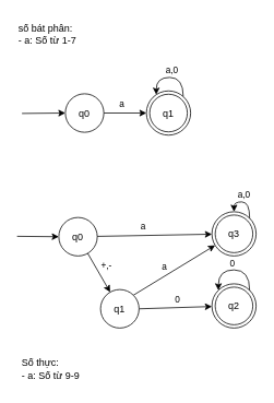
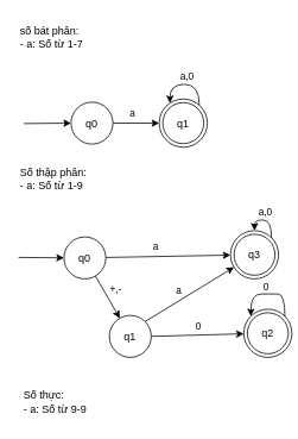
  <mxCell id="0" />
  <mxCell id="1" parent="0" />
  <mxCell id="2" style="edgeStyle=orthogonalEdgeStyle;rounded=0;orthogonalLoop=1;jettySize=auto;html=1;exitX=1;exitY=0.5;exitDx=0;exitDy=0;" edge="1" parent="1" source="4" target="9"><mxGeometry relative="1" as="geometry"><mxPoint x="183" y="137.5" as="targetPoint" /></mxGeometry></mxCell>
  <mxCell id="3" value="a" style="edgeLabel;html=1;align=center;verticalAlign=middle;resizable=0;points=[];" vertex="1" connectable="0" parent="2"><mxGeometry x="-0.193" y="2" relative="1" as="geometry"><mxPoint y="-9" as="offset" /></mxGeometry></mxCell>
  <mxCell id="4" value="q0" style="ellipse;whiteSpace=wrap;html=1;aspect=fixed;" vertex="1" parent="1"><mxGeometry x="79" y="114" width="47" height="47" as="geometry" /></mxCell>
  <mxCell id="5" value="" style="endArrow=classic;html=1;rounded=0;" edge="1" parent="1" target="4"><mxGeometry width="50" height="50" relative="1" as="geometry"><mxPoint x="26" y="138" as="sourcePoint" /><mxPoint x="391" y="252" as="targetPoint" /></mxGeometry></mxCell>
  <mxCell id="6" value="số bát phân:&lt;div&gt;- a: S&lt;span style=&quot;background-color: initial;&quot;&gt;ố từ 1-7&lt;/span&gt;&lt;/div&gt;" style="text;html=1;align=left;verticalAlign=middle;resizable=0;points=[];autosize=1;strokeColor=none;fillColor=none;" vertex="1" parent="1"><mxGeometry x="20" y="20" width="89" height="41" as="geometry" /></mxCell>
  <mxCell id="7" style="edgeStyle=orthogonalEdgeStyle;rounded=0;orthogonalLoop=1;jettySize=auto;html=1;curved=1;" edge="1" parent="1" source="9" target="9"><mxGeometry relative="1" as="geometry"><mxPoint x="223.117" y="120.883" as="sourcePoint" /><mxPoint x="189.883" y="120.883" as="targetPoint" /><Array as="points"><mxPoint x="223" y="94" /><mxPoint x="190" y="94" /></Array></mxGeometry></mxCell>
  <mxCell id="8" value="a,0" style="edgeLabel;html=1;align=center;verticalAlign=middle;resizable=0;points=[];" vertex="1" connectable="0" parent="7"><mxGeometry x="0.011" y="-2" relative="1" as="geometry"><mxPoint x="1" y="-8" as="offset" /></mxGeometry></mxCell>
  <mxCell id="9" value="q1" style="ellipse;shape=doubleEllipse;whiteSpace=wrap;html=1;aspect=fixed;" vertex="1" parent="1"><mxGeometry x="178" y="110.5" width="54" height="54" as="geometry" /></mxCell>
+ <mxCell id="10" value="Số thập phân:&lt;div&gt;- a: Số từ 1-9&lt;/div&gt;" style="text;html=1;align=left;verticalAlign=middle;resizable=0;points=[];autosize=1;strokeColor=none;fillColor=none;" vertex="1" parent="1"><mxGeometry x="20" y="179" width="93" height="41" as="geometry" /></mxCell>
  <mxCell id="11" style="rounded=0;orthogonalLoop=1;jettySize=auto;html=1;" edge="1" parent="1" source="15" target="20"><mxGeometry relative="1" as="geometry" /></mxCell>
  <mxCell id="12" value="+,-" style="edgeLabel;html=1;align=center;verticalAlign=middle;resizable=0;points=[];" vertex="1" connectable="0" parent="11"><mxGeometry x="-0.063" y="-1" relative="1" as="geometry"><mxPoint x="10" y="-8" as="offset" /></mxGeometry></mxCell>
  <mxCell id="13" style="rounded=0;orthogonalLoop=1;jettySize=auto;html=1;" edge="1" parent="1" source="15" target="22"><mxGeometry relative="1" as="geometry"><mxPoint x="276" y="288.5" as="targetPoint" /></mxGeometry></mxCell>
  <mxCell id="14" value="a" style="edgeLabel;html=1;align=center;verticalAlign=middle;resizable=0;points=[];" vertex="1" connectable="0" parent="13"><mxGeometry x="-0.116" relative="1" as="geometry"><mxPoint x="-6" y="-11" as="offset" /></mxGeometry></mxCell>
  <mxCell id="15" value="q0" style="ellipse;whiteSpace=wrap;html=1;aspect=fixed;" vertex="1" parent="1"><mxGeometry x="71" y="265" width="47" height="47" as="geometry" /></mxCell>
  <mxCell id="16" style="rounded=0;orthogonalLoop=1;jettySize=auto;html=1;exitX=1;exitY=0;exitDx=0;exitDy=0;" edge="1" parent="1" source="20" target="22"><mxGeometry relative="1" as="geometry"><mxPoint x="278.635" y="299.313" as="targetPoint" /></mxGeometry></mxCell>
  <mxCell id="17" value="a" style="edgeLabel;html=1;align=center;verticalAlign=middle;resizable=0;points=[];" vertex="1" connectable="0" parent="16"><mxGeometry x="-0.12" relative="1" as="geometry"><mxPoint x="-6" y="-9" as="offset" /></mxGeometry></mxCell>
  <mxCell id="18" style="rounded=0;orthogonalLoop=1;jettySize=auto;html=1;exitX=1;exitY=0.5;exitDx=0;exitDy=0;" edge="1" parent="1" source="20" target="23"><mxGeometry relative="1" as="geometry"><mxPoint x="276" y="376.5" as="targetPoint" /></mxGeometry></mxCell>
  <mxCell id="19" value="0" style="edgeLabel;html=1;align=center;verticalAlign=middle;resizable=0;points=[];" vertex="1" connectable="0" parent="18"><mxGeometry x="-0.108" y="-1" relative="1" as="geometry"><mxPoint x="6" y="-12" as="offset" /></mxGeometry></mxCell>
  <mxCell id="20" value="q1" style="ellipse;whiteSpace=wrap;html=1;aspect=fixed;" vertex="1" parent="1"><mxGeometry x="122" y="353" width="47" height="47" as="geometry" /></mxCell>
  <mxCell id="21" value="" style="endArrow=classic;html=1;rounded=0;" edge="1" parent="1" target="15"><mxGeometry width="50" height="50" relative="1" as="geometry"><mxPoint x="20" y="288" as="sourcePoint" /><mxPoint x="416" y="201" as="targetPoint" /></mxGeometry></mxCell>
  <mxCell id="22" value="q3" style="ellipse;shape=doubleEllipse;whiteSpace=wrap;html=1;aspect=fixed;" vertex="1" parent="1"><mxGeometry x="258" y="258" width="54" height="54" as="geometry" /></mxCell>
- <mxCell id="23" value="q2" style="ellipse;shape=doubleEllipse;whiteSpace=wrap;html=1;aspect=fixed;" vertex="1" parent="1"><mxGeometry x="258" y="346" width="54" height="54" as="geometry" /></mxCell>
+ <mxCell id="23" value="q2" style="ellipse;shape=doubleEllipse;whiteSpace=wrap;html=1;aspect=fixed;" vertex="1" parent="1"><mxGeometry x="273" y="346" width="54" height="54" as="geometry" /></mxCell>
  <mxCell id="24" style="edgeStyle=orthogonalEdgeStyle;rounded=0;orthogonalLoop=1;jettySize=auto;html=1;exitX=1;exitY=0;exitDx=0;exitDy=0;curved=1;entryX=0.5;entryY=0;entryDx=0;entryDy=0;" edge="1" parent="1" source="22" target="22"><mxGeometry relative="1" as="geometry"><Array as="points"><mxPoint x="304" y="246" /><mxPoint x="285" y="246" /></Array></mxGeometry></mxCell>
  <mxCell id="25" value="a,0" style="edgeLabel;html=1;align=center;verticalAlign=middle;resizable=0;points=[];" vertex="1" connectable="0" parent="24"><mxGeometry x="0.103" relative="1" as="geometry"><mxPoint y="-10" as="offset" /></mxGeometry></mxCell>
  <mxCell id="26" style="edgeStyle=orthogonalEdgeStyle;rounded=0;orthogonalLoop=1;jettySize=auto;html=1;exitX=1;exitY=0;exitDx=0;exitDy=0;curved=1;entryX=0;entryY=0;entryDx=0;entryDy=0;" edge="1" parent="1" source="23" target="23"><mxGeometry relative="1" as="geometry"><Array as="points"><mxPoint x="304" y="329" /><mxPoint x="266" y="329" /></Array></mxGeometry></mxCell>
  <mxCell id="27" value="0" style="edgeLabel;html=1;align=center;verticalAlign=middle;resizable=0;points=[];" vertex="1" connectable="0" parent="26"><mxGeometry x="-0.045" relative="1" as="geometry"><mxPoint x="-5" y="-9" as="offset" /></mxGeometry></mxCell>
  <mxCell id="28" value="Số thực:&lt;div&gt;- a: Số từ 9-9&lt;/div&gt;" style="text;html=1;align=left;verticalAlign=middle;resizable=0;points=[];autosize=1;strokeColor=none;fillColor=none;" vertex="1" parent="1"><mxGeometry x="24" y="429" width="89" height="41" as="geometry" /></mxCell>
